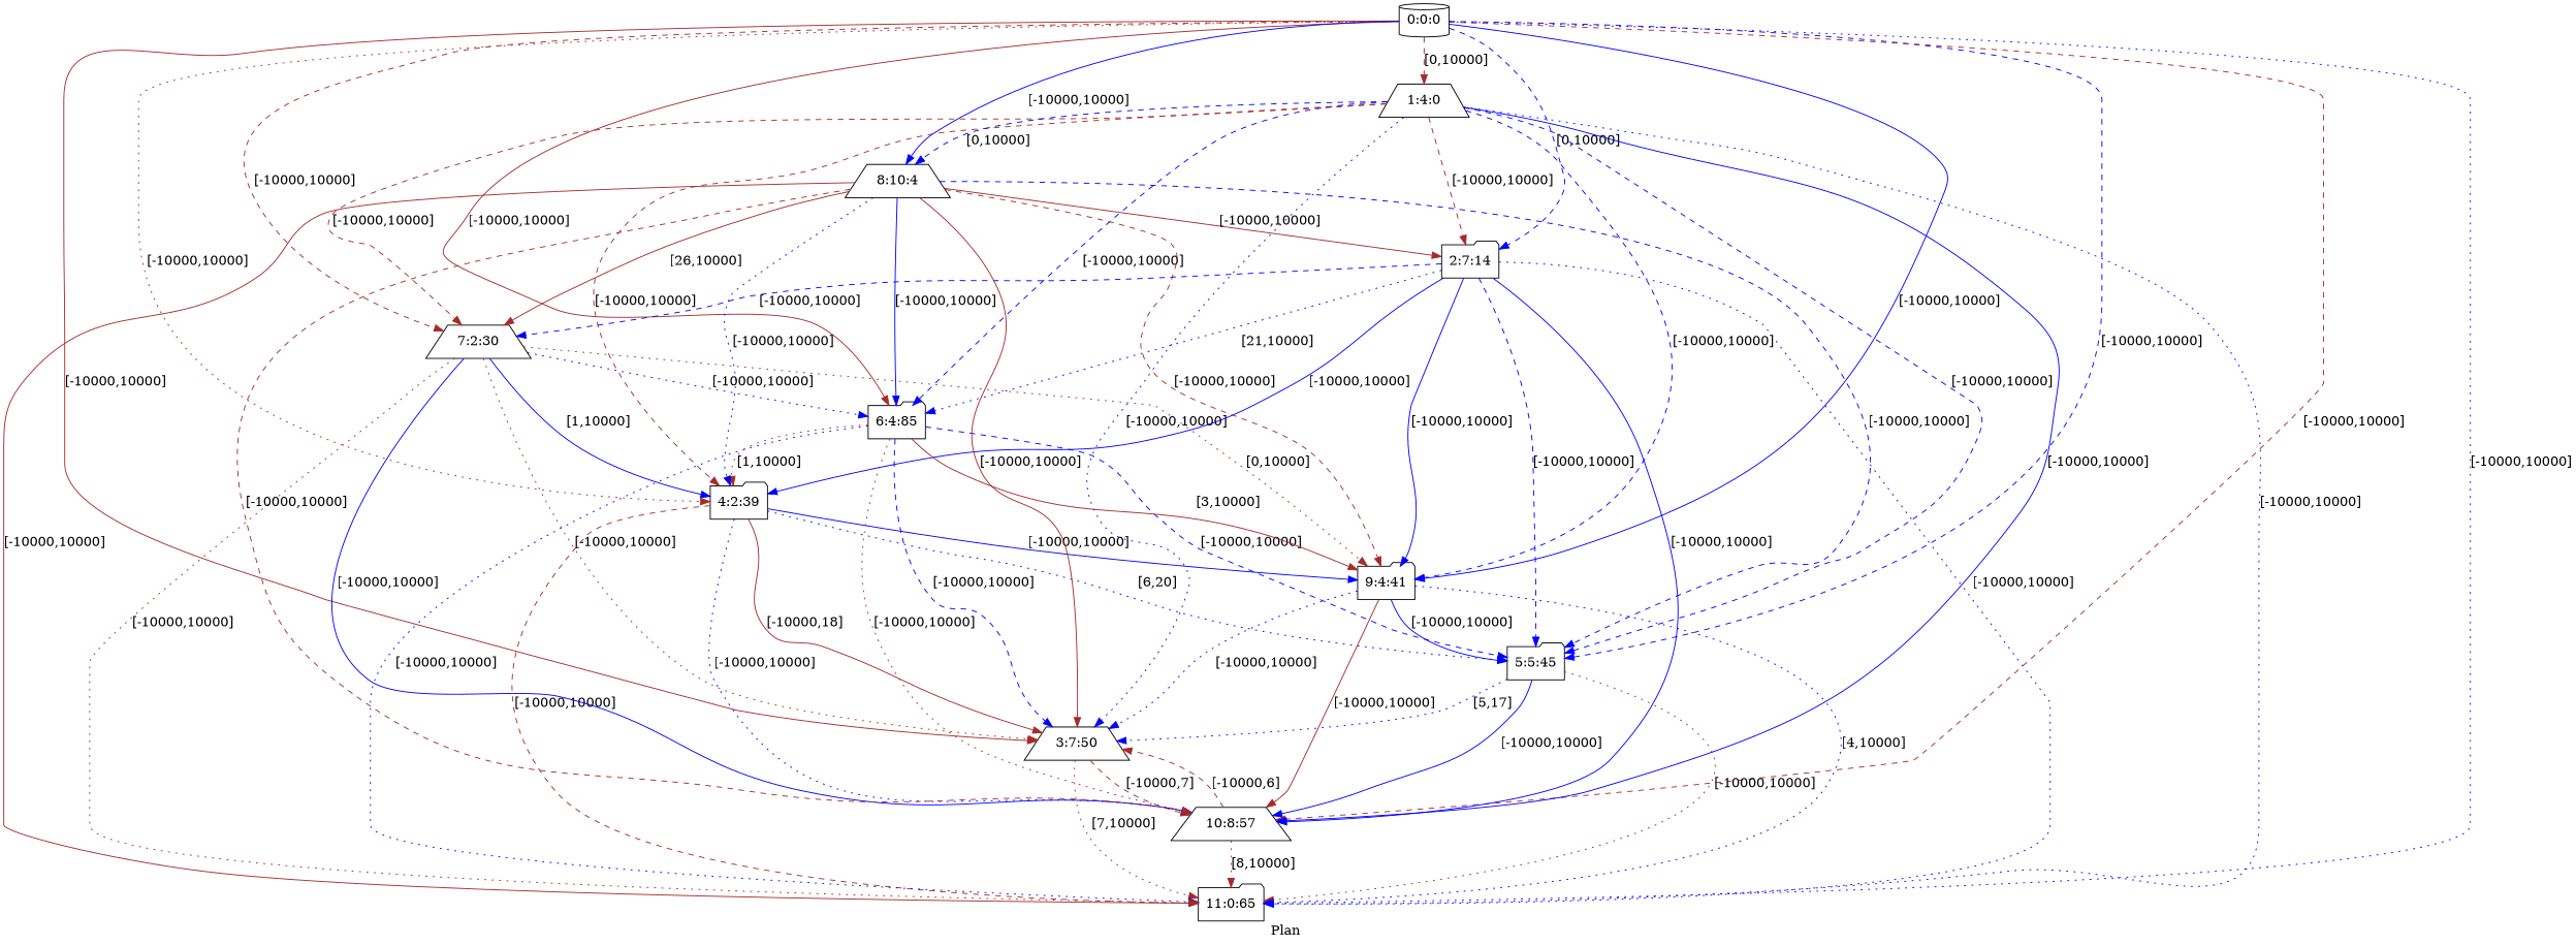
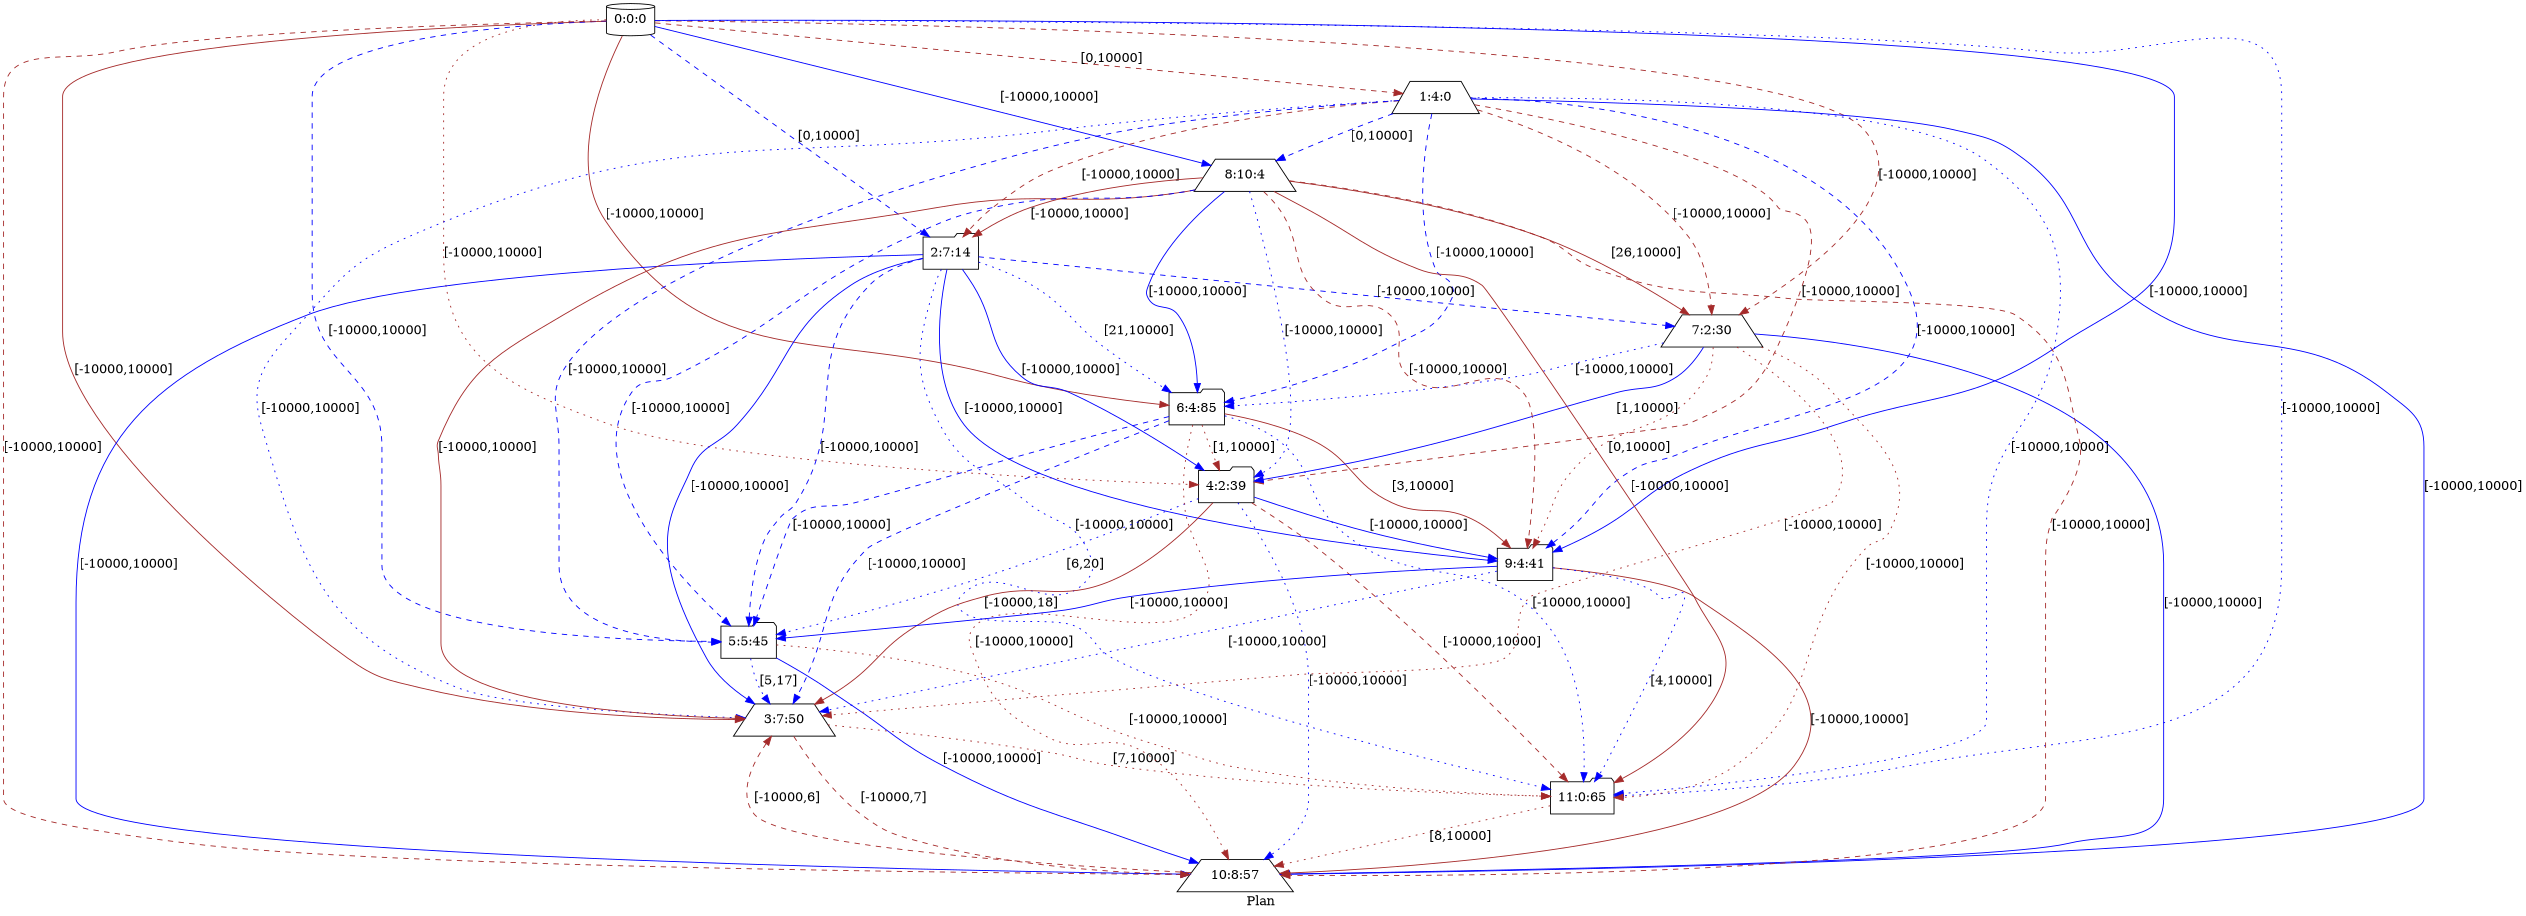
  digraph {
    fldt=0.458698
    label="Plan "
    nodesep=.45
    rankdir=TB
    node [shape=folder]
    edge [color=blue style=dashed]
    "0:0:0" [shape=cylinder]
    "1:4:0" [shape=trapezium]
    "2:7:14"
    "3:7:50" [shape=trapezium]
    "4:2:39"
    "5:5:45"
    n7 [label="6:4:85"]
    "7:2:30" [shape=trapezium]
    "8:10:4" [shape=trapezium]
    "9:4:41"
    "10:8:57" [shape=trapezium]
    "11:0:65"
    "0:0:0" -> "1:4:0" [color=brown label="[0,10000]"]
    "0:0:0" -> "2:7:14" [label="[0,10000]"]
    "0:0:0" -> "3:7:50" [color=brown label="[-10000,10000]" style=solid]
    "0:0:0" -> "4:2:39" [color=brown label="[-10000,10000]" style=dotted]
    "0:0:0" -> "5:5:45" [label="[-10000,10000]"]
    "0:0:0" -> n7 [color=brown label="[-10000,10000]" style=solid]
    "0:0:0" -> "7:2:30" [color=brown label="[-10000,10000]"]
    "0:0:0" -> "8:10:4" [label="[-10000,10000]" style=solid]
    "0:0:0" -> "9:4:41" [label="[-10000,10000]" style=solid]
    "0:0:0" -> "10:8:57" [color=brown label="[-10000,10000]"]
    "0:0:0" -> "11:0:65" [label="[-10000,10000]" style=dotted]
    "1:4:0" -> "2:7:14" [color=brown label="[-10000,10000]"]
    "1:4:0" -> "3:7:50" [label="[-10000,10000]" style=dotted]
    "1:4:0" -> "4:2:39" [color=brown label="[-10000,10000]"]
    "1:4:0" -> "5:5:45" [label="[-10000,10000]"]
    "1:4:0" -> n7 [label="[-10000,10000]"]
    "1:4:0" -> "7:2:30" [color=brown label="[-10000,10000]"]
    "1:4:0" -> "8:10:4" [label="[0,10000]"]
    "1:4:0" -> "9:4:41" [label="[-10000,10000]"]
    "1:4:0" -> "10:8:57" [label="[-10000,10000]" style=solid]
    "1:4:0" -> "11:0:65" [label="[-10000,10000]" style=dotted]
+   "2:7:14" -> "3:7:50" [label="[-10000,10000]" style=solid]
    "2:7:14" -> "4:2:39" [label="[-10000,10000]" style=solid]
    "2:7:14" -> "5:5:45" [label="[-10000,10000]"]
    "2:7:14" -> n7 [label="[21,10000]" style=dotted]
    "2:7:14" -> "7:2:30" [label="[-10000,10000]"]
    "2:7:14" -> "9:4:41" [label="[-10000,10000]" style=solid]
    "2:7:14" -> "10:8:57" [label="[-10000,10000]" style=solid]
    "2:7:14" -> "11:0:65" [label="[-10000,10000]" style=dotted]
    "3:7:50" -> "10:8:57" [color=brown label="[-10000,7]"]
    "3:7:50" -> "11:0:65" [color=brown label="[7,10000]" style=dotted]
    "4:2:39" -> "3:7:50" [color=brown label="[-10000,18]" style=solid]
    "4:2:39" -> "5:5:45" [label="[6,20]" style=dotted]
    "4:2:39" -> "9:4:41" [label="[-10000,10000]" style=solid]
    "4:2:39" -> "10:8:57" [label="[-10000,10000]" style=dotted]
    "4:2:39" -> "11:0:65" [color=brown label="[-10000,10000]"]
    "5:5:45" -> "3:7:50" [label="[5,17]" style=dotted]
    "5:5:45" -> "10:8:57" [label="[-10000,10000]" style=solid]
    "5:5:45" -> "11:0:65" [color=brown label="[-10000,10000]" style=dotted]
    n7 -> "3:7:50" [label="[-10000,10000]"]
    n7 -> "4:2:39" [color=brown label="[1,10000]" style=dotted]
    n7 -> "5:5:45" [label="[-10000,10000]"]
    n7 -> "9:4:41" [color=brown label="[3,10000]" style=solid]
    n7 -> "10:8:57" [color=brown label="[-10000,10000]" style=dotted]
    n7 -> "11:0:65" [label="[-10000,10000]" style=dotted]
    "7:2:30" -> "3:7:50" [color=brown label="[-10000,10000]" style=dotted]
    "7:2:30" -> "4:2:39" [label="[1,10000]" style=solid]
    "7:2:30" -> n7 [label="[-10000,10000]" style=dotted]
    "7:2:30" -> "9:4:41" [color=brown label="[0,10000]" style=dotted]
    "7:2:30" -> "10:8:57" [label="[-10000,10000]" style=solid]
    "7:2:30" -> "11:0:65" [color=brown label="[-10000,10000]" style=dotted]
    "8:10:4" -> "2:7:14" [color=brown label="[-10000,10000]" style=solid]
    "8:10:4" -> "3:7:50" [color=brown label="[-10000,10000]" style=solid]
    "8:10:4" -> "4:2:39" [label="[-10000,10000]" style=dotted]
    "8:10:4" -> "5:5:45" [label="[-10000,10000]"]
    "8:10:4" -> n7 [label="[-10000,10000]" style=solid]
    "8:10:4" -> "7:2:30" [color=brown label="[26,10000]" style=solid]
    "8:10:4" -> "9:4:41" [color=brown label="[-10000,10000]"]
    "8:10:4" -> "10:8:57" [color=brown label="[-10000,10000]"]
    "8:10:4" -> "11:0:65" [color=brown label="[-10000,10000]" style=solid]
    "9:4:41" -> "3:7:50" [label="[-10000,10000]" style=dotted]
    "9:4:41" -> "5:5:45" [label="[-10000,10000]" style=solid]
    "9:4:41" -> "10:8:57" [color=brown label="[-10000,10000]" style=solid]
    "9:4:41" -> "11:0:65" [label="[4,10000]" style=dotted]
    "10:8:57" -> "3:7:50" [color=brown label="[-10000,6]"]
-   "10:8:57" -> "11:0:65" [color=brown label="[8,10000]" style=dotted]
+   "11:0:65" -> "10:8:57" [color=brown label="[8,10000]" style=dotted]
  }
